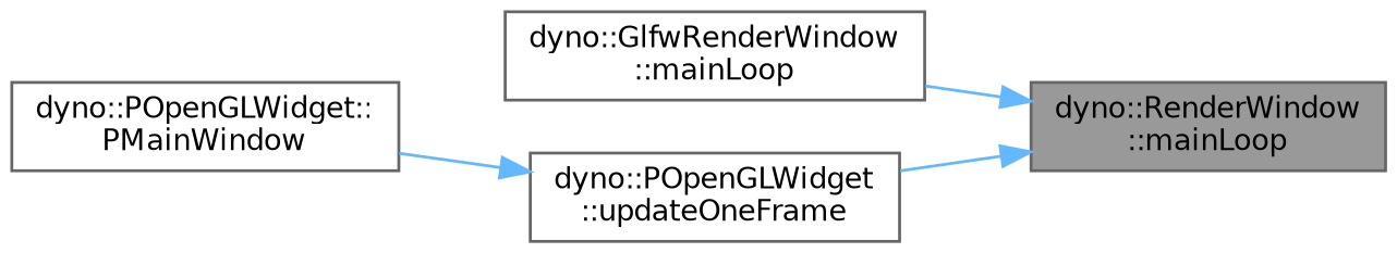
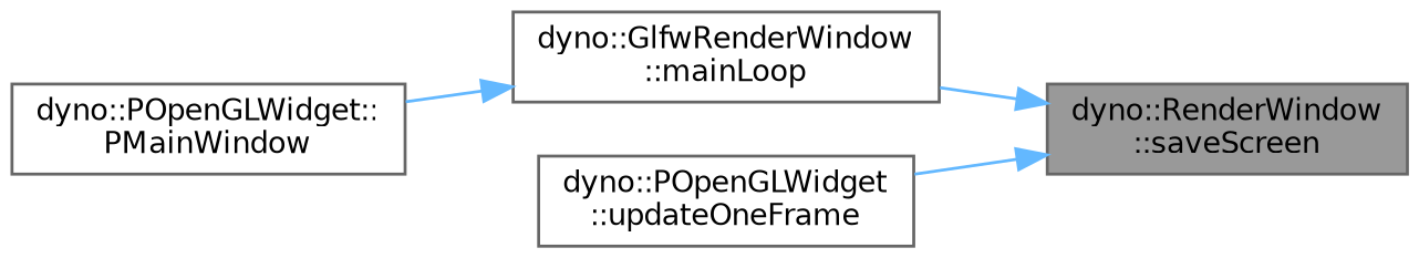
  digraph {
    rankdir=RL
    node [color=grey40 fillcolor=white fontname=Helvetica fontsize=10 shape=box style=filled]
    edge [color=steelblue1 dir=back fontname=Helvetica fontsize=10 labelfontname=Helvetica labelfontsize=10 style=solid]
-   n1 [color=gray40 fillcolor=grey60 fontcolor=black height=0.2 label="dyno::RenderWindow\l::mainLoop" width=0.4]
+   n1 [color=gray40 fillcolor=grey60 fontcolor=black height=0.2 label="dyno::RenderWindow\l::saveScreen" width=0.4]
    n2 [height=0.2 label="dyno::GlfwRenderWindow\l::mainLoop" width=0.4]
    n3 [height=0.2 label="dyno::POpenGLWidget\l::updateOneFrame" width=0.4]
    n4 [height=0.2 label="dyno::POpenGLWidget::\lPMainWindow" width=0.4]
    n1 -> n2
    n1 -> n3
-   n3 -> n4
+   n2 -> n4
  }
